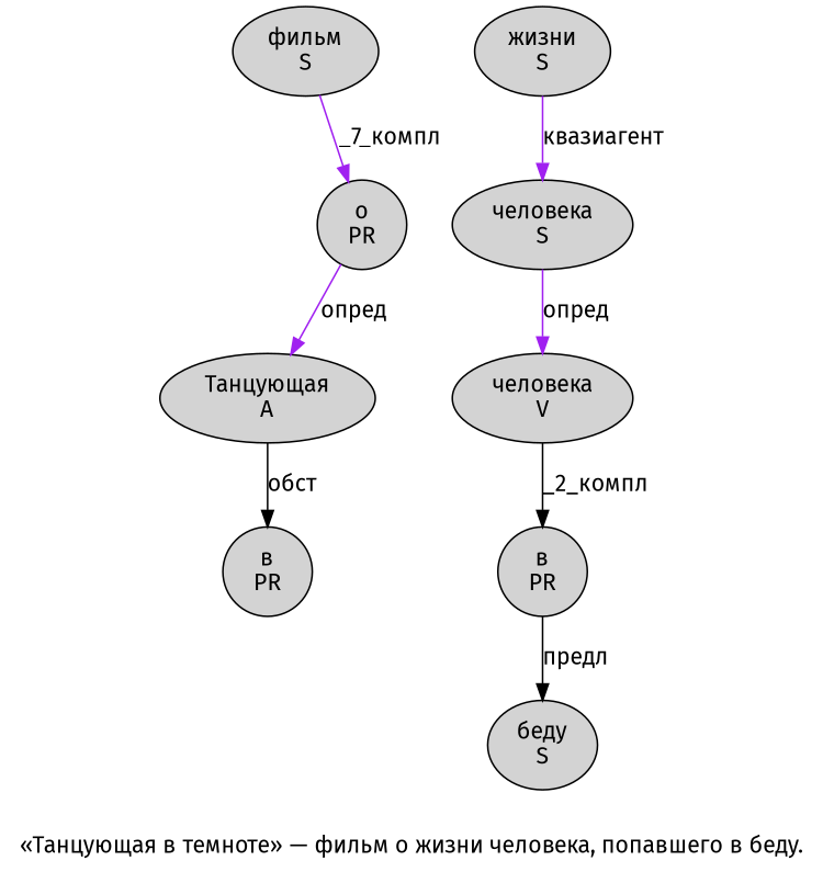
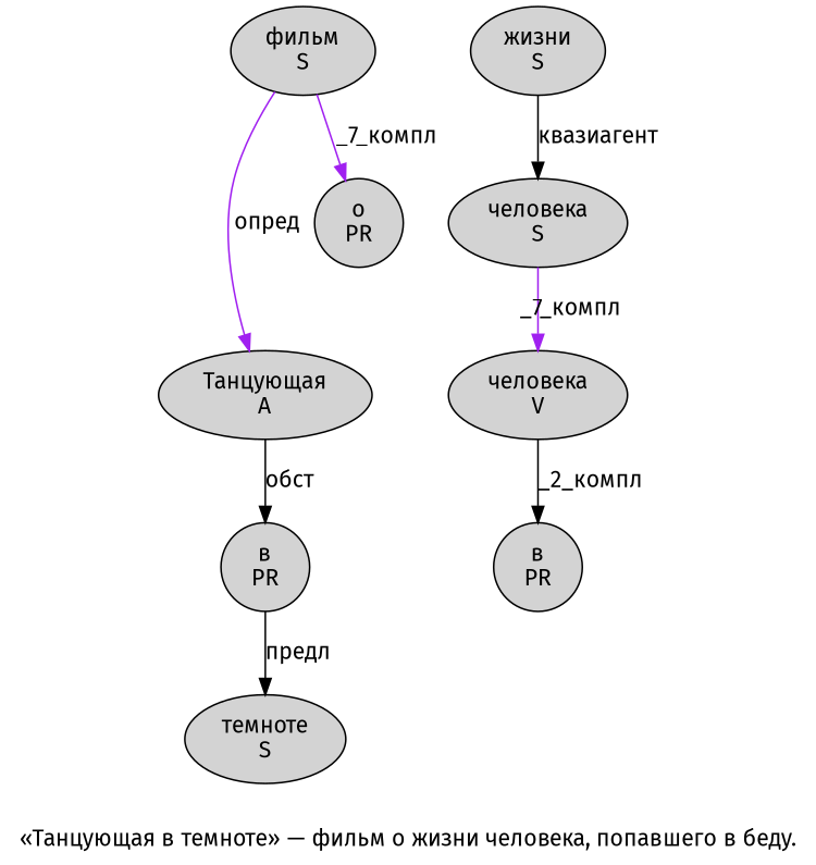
  digraph {
    fontname="Fira Sans"
    label="«Танцующая в темноте» — фильм о жизни человека, попавшего в беду."
    node [fillcolor=lightgray fontname="Fira Sans" penwidth=1 shape=ellipse style=filled]
    edge [color=black fontname="Fira Sans"]
    n1 [label="Танцующая\nA"]
    n2 [label="в\nPR"]
+   n3 [label="темноте\nS"]
    n4 [label="фильм\nS"]
    n5 [label="о\nPR"]
    n6 [label="жизни\nS"]
    n7 [label="человека\nS"]
    n8 [label="человека\nV"]
    n9 [label="в\nPR"]
-   n10 [label="беду\nS"]
    n1 -> n2 [label="обст"]
-   n5 -> n1 [color=purple label="опред"]
+   n2 -> n3 [label="предл"]
+   n4 -> n1 [color=purple label="опред"]
    n4 -> n5 [color=purple label="_7_компл"]
-   n6 -> n7 [color=purple label="квазиагент"]
-   n7 -> n8 [color=purple label="опред"]
+   n6 -> n7 [label="квазиагент"]
+   n7 -> n8 [color=purple label="_7_компл"]
    n8 -> n9 [label="_2_компл"]
-   n9 -> n10 [label="предл"]
  }
